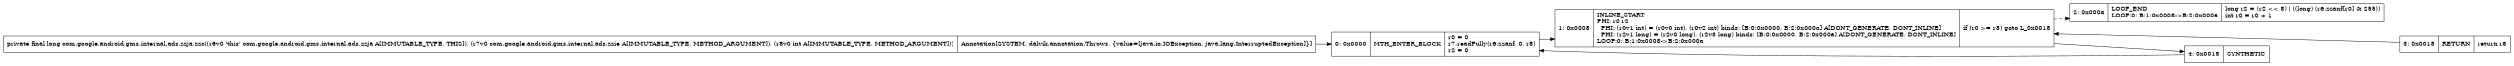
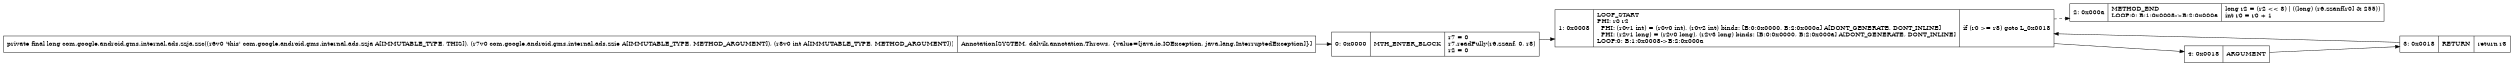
  digraph {
    rankdir=LR
    node [shape=record]
-   n1 [label="{0\:\ 0x0000|MTH_ENTER_BLOCK\l|r0 = 0\lr7.readFully(r6.zzanf, 0, r8)\lr2 = 0\l}"]
-   n2 [label="{1\:\ 0x0008|INLINE_START\lPHI: r0 r2 \l  PHI: (r0v1 int) = (r0v0 int), (r0v2 int) binds: [B:0:0x0000, B:2:0x000a] A[DONT_GENERATE, DONT_INLINE]\l  PHI: (r2v1 long) = (r2v0 long), (r2v3 long) binds: [B:0:0x0000, B:2:0x000a] A[DONT_GENERATE, DONT_INLINE]\lLOOP:0: B:1:0x0008\-\>B:2:0x000a\l|if (r0 \>= r8) goto L_0x0018\l}"]
-   n3 [label="{2\:\ 0x000a|LOOP_END\lLOOP:0: B:1:0x0008\-\>B:2:0x000a\l|long r2 = (r2 \<\< 8) \| ((long) (r6.zzanf[r0] & 255))\lint r0 = r0 + 1\l}"]
-   n4 [label="{4\:\ 0x0018|SYNTHETIC\l}"]
+   n1 [label="{0\:\ 0x0000|MTH_ENTER_BLOCK\l|r7 = 0\lr7.readFully(r6.zzanf, 0, r8)\lr2 = 0\l}"]
+   n2 [label="{1\:\ 0x0008|LOOP_START\lPHI: r0 r2 \l  PHI: (r0v1 int) = (r0v0 int), (r0v2 int) binds: [B:0:0x0000, B:2:0x000a] A[DONT_GENERATE, DONT_INLINE]\l  PHI: (r2v1 long) = (r2v0 long), (r2v3 long) binds: [B:0:0x0000, B:2:0x000a] A[DONT_GENERATE, DONT_INLINE]\lLOOP:0: B:1:0x0008\-\>B:2:0x000a\l|if (r0 \>= r8) goto L_0x0018\l}"]
+   n3 [label="{2\:\ 0x000a|METHOD_END\lLOOP:0: B:1:0x0008\-\>B:2:0x000a\l|long r2 = (r2 \<\< 8) \| ((long) (r6.zzanf[r0] & 255))\lint r0 = r0 + 1\l}"]
+   n4 [label="{4\:\ 0x0018|ARGUMENT\l}"]
    n5 [label="{3\:\ 0x0018|RETURN\l|return r8\l}"]
    n6 [label="{private final long com.google.android.gms.internal.ads.zzja.zzc((r6v0 'this' com.google.android.gms.internal.ads.zzja A[IMMUTABLE_TYPE, THIS]), (r7v0 com.google.android.gms.internal.ads.zzie A[IMMUTABLE_TYPE, METHOD_ARGUMENT]), (r8v0 int A[IMMUTABLE_TYPE, METHOD_ARGUMENT]))  | Annotation[SYSTEM, dalvik.annotation.Throws, \{value=[java.io.IOException, java.lang.InterruptedException]\}]\l}"]
    n1 -> n2
    n2 -> n3 [style=dashed]
    n2 -> n4
-   n4 -> n1
+   n4 -> n5
    n5 -> n2
    n6 -> n1
  }
